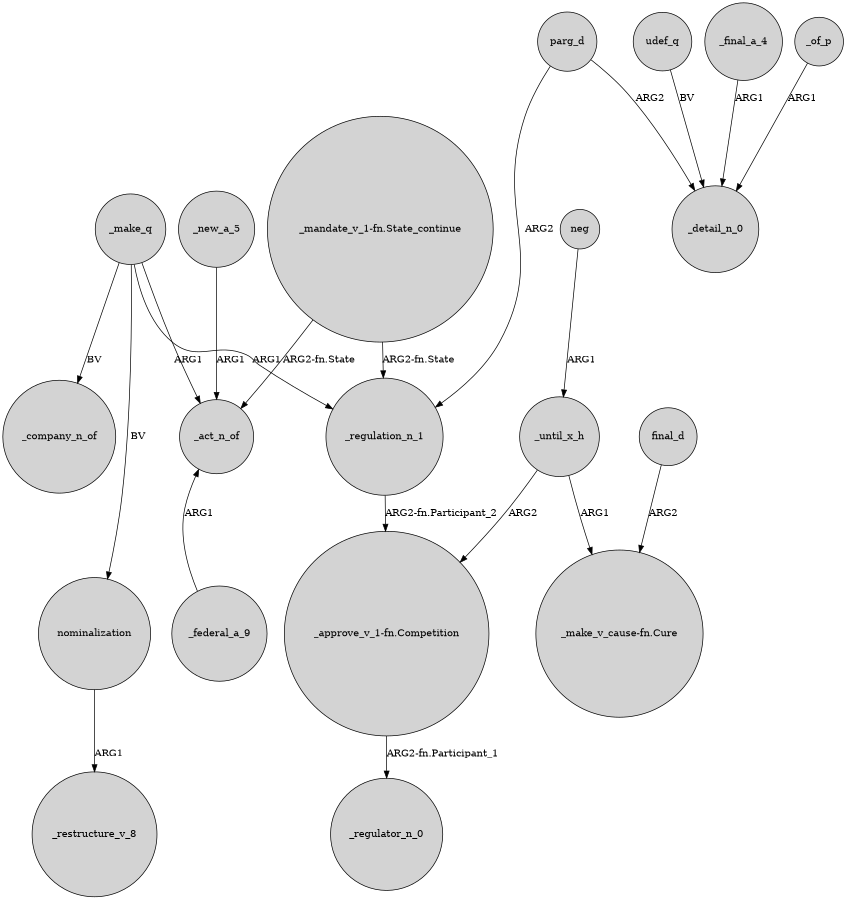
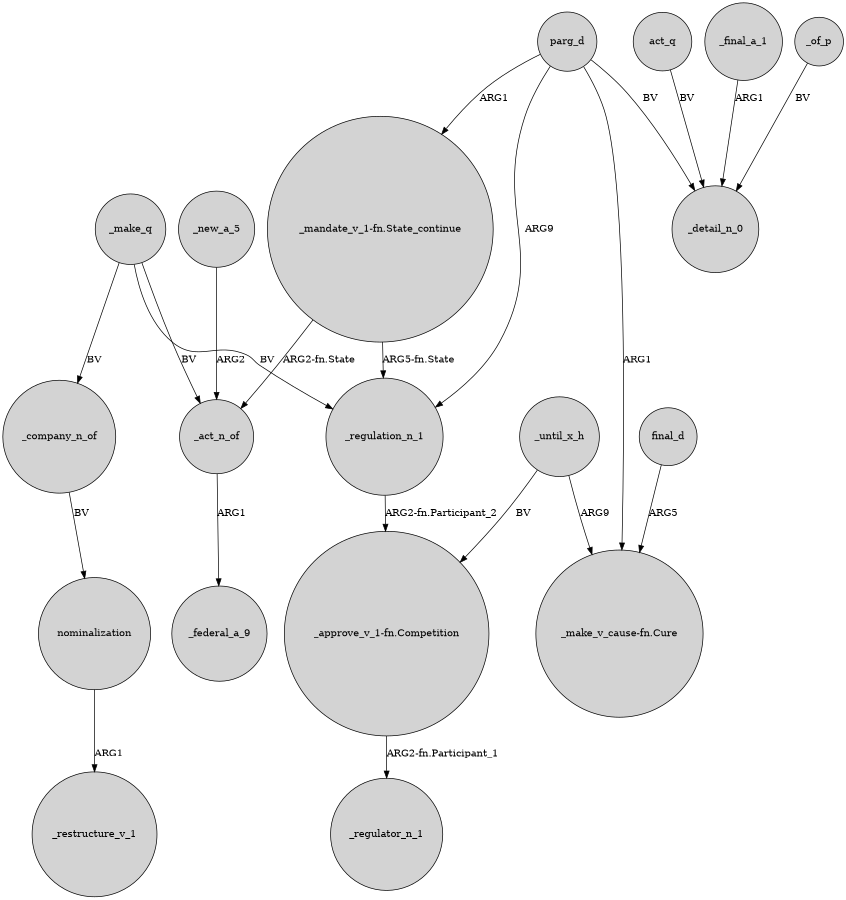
  digraph {
    node [shape=circle style=filled]
    n1 [label=_make_q]
    nominalization
    _company_n_of
    _act_n_of
    _regulation_n_1
-   _restructure_v_1 [label=_restructure_v_8]
+   _restructure_v_1
    "_approve_v_1-fn.Competition"
    n8 [label=_detail_n_0]
-   udef_q
-   neg
+   udef_q [label=act_q]
    _until_x_h
    parg_d
    "_make_v_cause-fn.Cure"
    "_mandate_v_1-fn.State_continue"
-   _final_a_1 [label=_final_a_4]
-   _regulator_n_1 [label=_regulator_n_0]
+   _final_a_1
+   _regulator_n_1
    n17 [label=_federal_a_9]
    n18 [label=final_d]
    _of_p
    n20 [label=_new_a_5]
-   n1 -> nominalization [label=BV]
+   _company_n_of -> nominalization [label=BV]
    n1 -> _company_n_of [label=BV]
-   n1 -> _act_n_of [label=ARG1]
-   n1 -> _regulation_n_1 [label=ARG1]
+   n1 -> _act_n_of [label=BV]
+   n1 -> _regulation_n_1 [label=BV]
    nominalization -> _restructure_v_1 [label=ARG1]
    _regulation_n_1 -> "_approve_v_1-fn.Competition" [label="ARG2-fn.Participant_2"]
    "_approve_v_1-fn.Competition" -> _regulator_n_1 [label="ARG2-fn.Participant_1"]
    udef_q -> n8 [label=BV]
-   neg -> _until_x_h [label=ARG1]
-   _until_x_h -> "_approve_v_1-fn.Competition" [label=ARG2]
-   _until_x_h -> "_make_v_cause-fn.Cure" [label=ARG1]
-   parg_d -> _regulation_n_1 [label=ARG2]
-   parg_d -> n8 [label=ARG2]
+   _until_x_h -> "_approve_v_1-fn.Competition" [label=BV]
+   _until_x_h -> "_make_v_cause-fn.Cure" [label=ARG9]
+   parg_d -> _regulation_n_1 [label=ARG9]
+   parg_d -> n8 [label=BV]
+   parg_d -> "_make_v_cause-fn.Cure" [label=ARG1]
+   parg_d -> "_mandate_v_1-fn.State_continue" [label=ARG1]
    "_mandate_v_1-fn.State_continue" -> _act_n_of [label="ARG2-fn.State"]
-   "_mandate_v_1-fn.State_continue" -> _regulation_n_1 [label="ARG2-fn.State"]
+   "_mandate_v_1-fn.State_continue" -> _regulation_n_1 [label="ARG5-fn.State"]
    _final_a_1 -> n8 [label=ARG1]
-   n17 -> _act_n_of [label=ARG1]
-   n18 -> "_make_v_cause-fn.Cure" [label=ARG2]
-   _of_p -> n8 [label=ARG1]
-   n20 -> _act_n_of [label=ARG1]
+   _act_n_of -> n17 [label=ARG1]
+   n18 -> "_make_v_cause-fn.Cure" [label=ARG5]
+   _of_p -> n8 [label=BV]
+   n20 -> _act_n_of [label=ARG2]
  }
